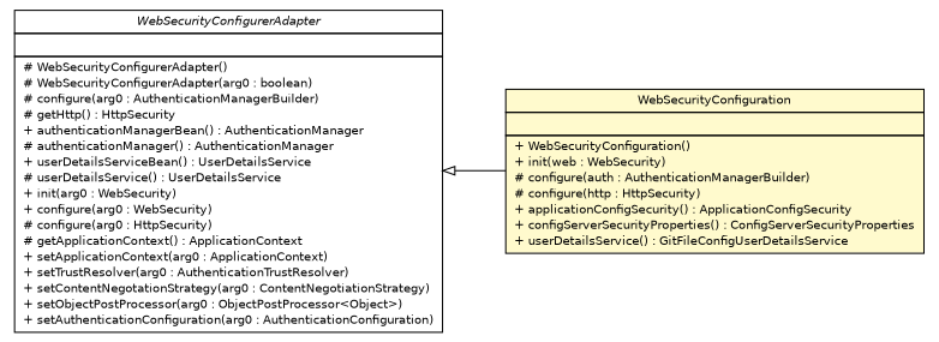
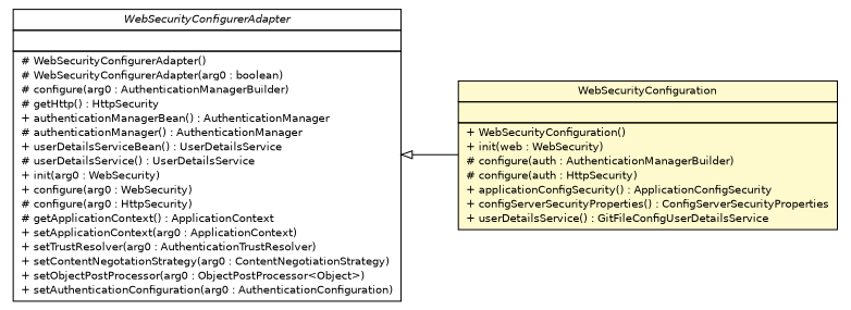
  digraph {
    nodesep=0.25
    ranksep=0.5
    rankdir=LR
    node [fontcolor=black fontname=Helvetica fontsize=10.0 shape=plaintext]
-   n1 [label=<<table title="cn.home1.cloud.config.server.security.WebSecurityConfiguration" border="0" cellborder="1" cellspacing="0" cellpadding="2" port="p" bgcolor="lemonChiffon" href="./WebSecurityConfiguration.html"> 		<tr><td><table border="0" cellspacing="0" cellpadding="1"> <tr><td align="center" balign="center"> WebSecurityConfiguration </td></tr> 		</table></td></tr> 		<tr><td><table border="0" cellspacing="0" cellpadding="1"> <tr><td align="left" balign="left">  </td></tr> 		</table></td></tr> 		<tr><td><table border="0" cellspacing="0" cellpadding="1"> <tr><td align="left" balign="left"> + WebSecurityConfiguration() </td></tr> <tr><td align="left" balign="left"> + init(web : WebSecurity) </td></tr> <tr><td align="left" balign="left"> # configure(auth : AuthenticationManagerBuilder) </td></tr> <tr><td align="left" balign="left"> # configure(http : HttpSecurity) </td></tr> <tr><td align="left" balign="left"> + applicationConfigSecurity() : ApplicationConfigSecurity </td></tr> <tr><td align="left" balign="left"> + configServerSecurityProperties() : ConfigServerSecurityProperties </td></tr> <tr><td align="left" balign="left"> + userDetailsService() : GitFileConfigUserDetailsService </td></tr> 		</table></td></tr> 		</table>>]
+   n1 [label=<<table title="cn.home1.cloud.config.server.security.WebSecurityConfiguration" border="0" cellborder="1" cellspacing="0" cellpadding="2" port="p" bgcolor="lemonChiffon" href="./WebSecurityConfiguration.html"> 		<tr><td><table border="0" cellspacing="0" cellpadding="1"> <tr><td align="center" balign="center"> WebSecurityConfiguration </td></tr> 		</table></td></tr> 		<tr><td><table border="0" cellspacing="0" cellpadding="1"> <tr><td align="left" balign="left">  </td></tr> 		</table></td></tr> 		<tr><td><table border="0" cellspacing="0" cellpadding="1"> <tr><td align="left" balign="left"> + WebSecurityConfiguration() </td></tr> <tr><td align="left" balign="left"> + init(web : WebSecurity) </td></tr> <tr><td align="left" balign="left"> # configure(auth : AuthenticationManagerBuilder) </td></tr> <tr><td align="left" balign="left"> # configure(auth : HttpSecurity) </td></tr> <tr><td align="left" balign="left"> + applicationConfigSecurity() : ApplicationConfigSecurity </td></tr> <tr><td align="left" balign="left"> + configServerSecurityProperties() : ConfigServerSecurityProperties </td></tr> <tr><td align="left" balign="left"> + userDetailsService() : GitFileConfigUserDetailsService </td></tr> 		</table></td></tr> 		</table>>]
    n2 [label=<<table title="org.springframework.security.config.annotation.web.configuration.WebSecurityConfigurerAdapter" border="0" cellborder="1" cellspacing="0" cellpadding="2" port="p" href="http://java.sun.com/j2se/1.4.2/docs/api/org/springframework/security/config/annotation/web/configuration/WebSecurityConfigurerAdapter.html"> 		<tr><td><table border="0" cellspacing="0" cellpadding="1"> <tr><td align="center" balign="center"><font face="Helvetica-Oblique"> WebSecurityConfigurerAdapter </font></td></tr> 		</table></td></tr> 		<tr><td><table border="0" cellspacing="0" cellpadding="1"> <tr><td align="left" balign="left">  </td></tr> 		</table></td></tr> 		<tr><td><table border="0" cellspacing="0" cellpadding="1"> <tr><td align="left" balign="left"> # WebSecurityConfigurerAdapter() </td></tr> <tr><td align="left" balign="left"> # WebSecurityConfigurerAdapter(arg0 : boolean) </td></tr> <tr><td align="left" balign="left"> # configure(arg0 : AuthenticationManagerBuilder) </td></tr> <tr><td align="left" balign="left"> # getHttp() : HttpSecurity </td></tr> <tr><td align="left" balign="left"> + authenticationManagerBean() : AuthenticationManager </td></tr> <tr><td align="left" balign="left"> # authenticationManager() : AuthenticationManager </td></tr> <tr><td align="left" balign="left"> + userDetailsServiceBean() : UserDetailsService </td></tr> <tr><td align="left" balign="left"> # userDetailsService() : UserDetailsService </td></tr> <tr><td align="left" balign="left"> + init(arg0 : WebSecurity) </td></tr> <tr><td align="left" balign="left"> + configure(arg0 : WebSecurity) </td></tr> <tr><td align="left" balign="left"> # configure(arg0 : HttpSecurity) </td></tr> <tr><td align="left" balign="left"> # getApplicationContext() : ApplicationContext </td></tr> <tr><td align="left" balign="left"> + setApplicationContext(arg0 : ApplicationContext) </td></tr> <tr><td align="left" balign="left"> + setTrustResolver(arg0 : AuthenticationTrustResolver) </td></tr> <tr><td align="left" balign="left"> + setContentNegotationStrategy(arg0 : ContentNegotiationStrategy) </td></tr> <tr><td align="left" balign="left"> + setObjectPostProcessor(arg0 : ObjectPostProcessor&lt;Object&gt;) </td></tr> <tr><td align="left" balign="left"> + setAuthenticationConfiguration(arg0 : AuthenticationConfiguration) </td></tr> 		</table></td></tr> 		</table>>]
    n2 -> n1 [arrowtail=empty dir=back fontname=Helvetica fontsize=10 headport=p labelfontname=Helvetica labelfontsize=10 tailport=p]
  }
